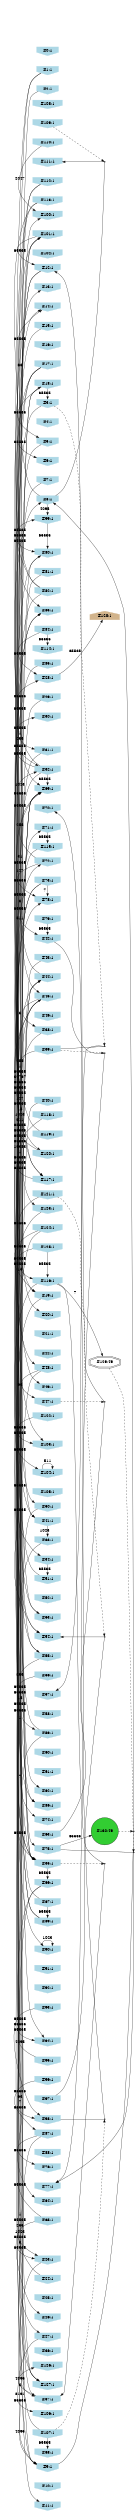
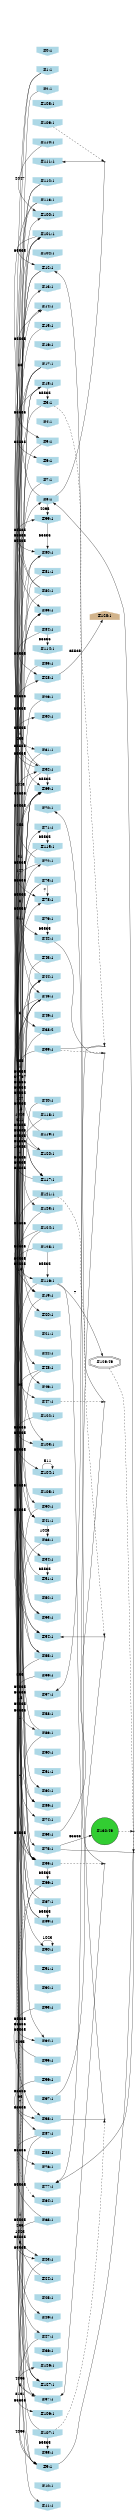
  digraph {
    rankdir=LR
    node [shape=invhouse style=filled color=lightblue]
    rankInputs [shape=circle style=invisible color=""]
    n2 [label="#0:1"]
    n3 [label="#1:1"]
    n4 [label="#2:1"]
    n5 [label="#3:1"]
    n6 [label="#4:1"]
    n7 [label="#5:1"]
    n8 [label="#6:1"]
    n9 [label="#7:1"]
    n10 [label="#8:1"]
    n11 [label="#9:1"]
    n12 [label="#10:1"]
    n13 [label="#11:1"]
    n14 [label="#12:1"]
    n15 [label="#13:1"]
    n16 [label="#14:1"]
    n17 [label="#15:1"]
    n18 [label="#16:1"]
    n19 [label="#17:1"]
    n20 [label="#18:1"]
    n21 [label="#19:1"]
    n22 [label="#20:1"]
    n23 [label="#21:1"]
    n24 [label="#22:1"]
    n25 [label="#23:1"]
    n26 [label="#24:1"]
    n27 [label="#25:1"]
    n28 [label="#26:1"]
    n29 [label="#27:1"]
    n30 [label="#28:1"]
    n31 [label="#29:1"]
    n32 [label="#30:1"]
    n33 [label="#31:1"]
    n34 [label="#32:1"]
    n35 [label="#33:1"]
    n36 [label="#34:1"]
    n37 [label="#35:1"]
    n38 [label="#36:1"]
    n39 [label="#37:1"]
-   n40 [label="#38:1"]
+   n40 [label="#38:2"]
    n41 [label="#39:1"]
    n42 [label="#40:1"]
    n43 [label="#41:1"]
    n44 [label="#42:1"]
    n45 [label="#43:1"]
    n46 [label="#44:1"]
    n47 [label="#45:1"]
    n48 [label="#46:1"]
    n49 [label="#47:1"]
    n50 [label="#48:1"]
    n51 [label="#49:1"]
    n52 [label="#50:1"]
    n53 [label="#51:1"]
    n54 [label="#52:1"]
    n55 [label="#53:1"]
    n56 [label="#54:1"]
    n57 [label="#55:1"]
    n58 [label="#56:1"]
    n59 [label="#57:1"]
    n60 [label="#58:1"]
    n61 [label="#59:1"]
    n62 [label="#60:1"]
    n63 [label="#61:1"]
    n64 [label="#62:1"]
    n65 [label="#63:1"]
    n66 [label="#64:1"]
    n67 [label="#65:1"]
    n68 [label="#66:1"]
    n69 [label="#67:1"]
    n70 [label="#68:1"]
    n71 [label="#69:1"]
    n72 [label="#70:1"]
    n73 [label="#71:1"]
    n74 [label="#72:1"]
    n75 [label="#73:1"]
    n76 [label="#74:1"]
    n77 [label="#75:1"]
    n78 [label="#76:1"]
    n79 [label="#77:1"]
    n80 [label="#78:1"]
    n81 [label="#79:1"]
    n82 [label="#80:1"]
    n83 [label="#81:1"]
    n84 [label="#82:1"]
    n85 [label="#83:1"]
    n86 [label="#84:1"]
    n87 [label="#85:1"]
    n88 [label="#86:1"]
    n89 [label="#87:1"]
    n90 [label="#88:1"]
    n91 [label="#89:1"]
    n92 [label="#90:1"]
    n93 [label="#91:1"]
    n94 [label="#92:1"]
    n95 [label="#93:1"]
    n96 [label="#94:1"]
    n97 [label="#95:1"]
    n98 [label="#96:1"]
    n99 [label="#97:1"]
    n100 [label="#98:1"]
    n101 [label="#99:1"]
    n102 [label="#100:1"]
    n103 [label="#101:1"]
    n104 [label="#102:1"]
    n105 [label="#103:1"]
    n106 [label="#104:1"]
    n107 [label="#105:1"]
    n108 [label="#106:1"]
    n109 [label="#107:1"]
    n110 [label="#108:1"]
    n111 [label="#109:1"]
    n112 [label="#110:1"]
    n113 [label="#111:1"]
    n114 [label="#112:1"]
    n115 [label="#113:1"]
    n116 [label="#114:1"]
    n117 [label="#115:1"]
    n118 [label="#116:1"]
    n119 [label="#117:1"]
    n120 [label="#118:1"]
    n121 [label="#119:1"]
    n122 [label="#120:1"]
    n123 [label="#121:1"]
    n124 [label="#122:1"]
    n125 [label="#123:1"]
    n126 [label="#124:1"]
    n127 [label="#125:1"]
    n128 [label="#126:1"]
    n129 [label="#127:1"]
    rankOutputs [shape=circle style=invisible color=""]
    n131 [color=tan label="#128:1" shape=house]
    133 [shape=point style="" color=""]
    137 [shape=point style="" color=""]
    135 [shape=point style="" color=""]
    134 [shape=point style="" color=""]
    132 [shape=point style="" color=""]
    136 [shape=point style="" color=""]
    n138 [fillcolor=limegreen label="#130:49" shape=circle color=""]
    140 [shape=point style="" color=""]
    138 [shape=point style="" color=""]
    139 [shape=point style="" color=""]
    n142 [label="#129:49" shape=doubleoctagon style="" color=""]
    subgraph sub_1 {
      rank=same
      rankInputs
      n2
      n3
      n4
      n5
      n6
      n7
      n8
      n9
      n10
      n11
      n12
      n13
      n14
      n15
      n16
      n17
      n18
      n19
      n20
      n21
      n22
      n23
      n24
      n25
      n26
      n27
      n28
      n29
      n30
      n31
      n32
      n33
      n34
      n35
      n36
      n37
      n38
      n39
      n40
      n41
      n42
      n43
      n44
      n45
      n46
      n47
      n48
      n49
      n50
      n51
      n52
      n53
      n54
      n55
      n56
      n57
      n58
      n59
      n60
      n61
      n62
      n63
      n64
      n65
      n66
      n67
      n68
      n69
      n70
      n71
      n72
      n73
      n74
      n75
      n76
      n77
      n78
      n79
      n80
      n81
      n82
      n83
      n84
      n85
      n86
      n87
      n88
      n89
      n90
      n91
      n92
      n93
      n94
      n95
      n96
      n97
      n98
      n99
      n100
      n101
      n102
      n103
      n104
      n105
      n106
      n107
      n108
      n109
      n110
      n111
      n112
      n113
      n114
      n115
      n116
      n117
      n118
      n119
      n120
      n121
      n122
      n123
      n124
      n125
      n126
      n127
      n128
      n129
    }
    subgraph sub_2 {
      rank=same
      rankOutputs
      n131
    }
    rankInputs -> n2 [style=invis]
    rankInputs -> rankOutputs [color=invis]
    n2 -> n3 [style=invis]
    n3 -> n4 [style=invis]
    n3 -> n47 [label=31]
    n3 -> n96 [label=65535]
    n4 -> n5 [style=invis]
    n4 -> n37 [label=1]
    n5 -> n6 [style=invis]
    n5 -> n119 [label=127]
    n5 -> 133 [style=dashed]
    n6 -> n7 [style=invis]
    n7 -> n8 [style=invis]
    n7 -> n71 [label=1]
    n8 -> n9 [style=invis]
    n9 -> n10 [style=invis]
    n9 -> n22 [label=65535]
    n10 -> n11 [style=invis]
    n10 -> n101 [label=4095]
    n10 -> n103 [label=63]
    n10 -> 137 [dir=none]
    n11 -> n12 [style=invis]
    n11 -> n20 [label=65535]
    n11 -> 135 [dir=none]
    n12 -> n13 [style=invis]
    n13 -> n14 [style=invis]
    n14 -> n15 [style=invis]
    n14 -> n57 [label=65535]
    n14 -> n88 [label=32767]
    n15 -> n16 [style=invis]
    n16 -> n17 [style=invis]
    n17 -> n18 [style=invis]
    n17 -> n34 [label=65535]
    n18 -> n19 [style=invis]
    n19 -> n20 [style=invis]
    n19 -> n33 [label=255]
    n19 -> n77 [label=65535]
    n19 -> n85 [label=65535]
    n20 -> n5 [label=65535]
    n20 -> n7 [label=65535]
    n20 -> n13 [label=15]
    n20 -> n21 [style=invis]
    n21 -> n22 [style=invis]
    n21 -> n36 [label=65535]
    n22 -> n23 [style=invis]
    n23 -> n24 [style=invis]
    n24 -> n25 [style=invis]
    n25 -> n11 [label=4095]
    n25 -> n26 [style=invis]
    n26 -> n27 [style=invis]
    n26 -> n46 [label=65535]
    n27 -> n28 [style=invis]
    n28 -> n29 [style=invis]
    n29 -> n30 [style=invis]
    n29 -> n108 [label=65535]
    n30 -> n31 [style=invis]
    n30 -> n131 [label=65535]
    n31 -> n32 [style=invis]
    n31 -> n118 [label=15]
    n32 -> n33 [style=invis]
    n33 -> n34 [style=invis]
    n33 -> n37 [label=65535]
    n34 -> n10 [label=65535]
    n34 -> n16 [label=65535]
    n34 -> n35 [style=invis]
    n34 -> n44 [label=511]
    n34 -> n71 [label=65535]
    n35 -> n36 [style=invis]
    n35 -> n37 [label=65535]
    n36 -> n37 [style=invis]
    n36 -> n53 [label=65535]
    n37 -> n38 [style=invis]
    n37 -> n68 [label=65535]
    n37 -> n103 [label=3]
    n37 -> 134 [style=dashed]
    n38 -> n39 [style=invis]
    n39 -> n40 [style=invis]
    n39 -> n128 [label=4095]
    n40 -> n41 [style=invis]
    n40 -> n125 [label=15]
    n41 -> n42 [style=invis]
    n41 -> n119 [label=255]
    n41 -> 133 [dir=none]
    n41 -> 132 [style=dashed]
    n42 -> n39 [label=1]
    n42 -> n43 [style=invis]
    n43 -> n35 [label=1023]
    n43 -> n44 [style=invis]
    n44 -> n45 [style=invis]
    n44 -> 132 [dir=none]
    n45 -> n46 [style=invis]
    n45 -> n129 [label=255]
    n46 -> n15 [label=65535]
    n46 -> n39 [label=3]
    n46 -> n47 [style=invis]
    n47 -> n40 [label=3]
    n47 -> n43 [label=1023]
    n47 -> n48 [style=invis]
    n47 -> n64 [label=1]
    n48 -> n49 [style=invis]
    n49 -> n50 [style=invis]
    n49 -> 136 [style=dashed]
    n50 -> n25 [label=65535]
    n50 -> n49 [label=63]
    n50 -> n51 [style=invis]
    n51 -> n52 [style=invis]
    n52 -> n53 [style=invis]
    n52 -> n61 [label=1]
    n53 -> n47 [label=65535]
    n53 -> n54 [style=invis]
    n54 -> n55 [style=invis]
    n55 -> n56 [style=invis]
    n55 -> n85 [label=65535]
    n56 -> n57 [style=invis]
    n57 -> n34 [label=1023]
    n57 -> n58 [style=invis]
    n57 -> n88 [label=255]
    n58 -> n59 [style=invis]
    n58 -> n92 [label=65535]
    n59 -> n60 [style=invis]
    n60 -> n61 [style=invis]
    n61 -> n30 [label=65535]
    n61 -> n62 [style=invis]
    n61 -> n76 [label=7]
    n62 -> n63 [style=invis]
    n63 -> n64 [style=invis]
    n64 -> n65 [style=invis]
    n65 -> n66 [style=invis]
    n65 -> 136 [dir=none]
    n66 -> n67 [style=invis]
    n67 -> n28 [label=1023]
    n67 -> n68 [style=invis]
    n67 -> n71 [label=65535]
    n68 -> n25 [label=65535]
-   n68 -> n66 [label=63]
+   n68 -> n66 [label=63 style=dashed]
    n68 -> n69 [style=invis]
    n69 -> n70 [style=invis]
    n69 -> n73 [label=511]
    n69 -> n91 [label=65535]
    n70 -> n71 [style=invis]
    n71 -> n29 [label=3]
    n71 -> n72 [style=invis]
    n71 -> n100 [label=65535]
    n72 -> n73 [style=invis]
    n73 -> n74 [style=invis]
    n73 -> n117 [label=65535]
    n74 -> n71 [label=255]
    n74 -> n75 [style=invis]
    n74 -> n80 [label=65535]
    n75 -> n76 [style=invis]
    n75 -> n80 [label=7]
    n75 -> n105 [label=65535]
    n75 -> n106 [label=65535]
    n76 -> n77 [style=invis]
    n77 -> n78 [style=invis]
    n77 -> n138 [label=65535]
    n77 -> 140 [dir=none]
    n78 -> n79 [style=invis]
    n79 -> n80 [style=invis]
    n80 -> n81 [style=invis]
    n81 -> n44 [label=65535]
    n81 -> n82 [style=invis]
    n82 -> n83 [style=invis]
    n82 -> n122 [label=65535]
    n83 -> n84 [style=invis]
    n83 -> n129 [label=7]
    n84 -> n16 [label=65535]
    n84 -> n43 [label=65535]
    n84 -> n85 [style=invis]
    n84 -> n101 [label=65535]
    n85 -> n86 [style=invis]
    n86 -> n30 [label=65535]
    n86 -> n87 [style=invis]
    n86 -> n116 [label=65535]
    n87 -> n37 [label=65535]
    n87 -> n88 [style=invis]
    n88 -> n89 [style=invis]
    n89 -> n11 [label=8191]
    n89 -> n78 [label=65535]
    n89 -> n90 [style=invis]
    n90 -> n91 [style=invis]
    n91 -> n74 [label=127]
    n91 -> n85 [label=65535]
    n91 -> n92 [style=invis]
    n92 -> n92 [label=1023]
    n92 -> n93 [style=invis]
    n93 -> n94 [style=invis]
    n94 -> n95 [style=invis]
    n95 -> n96 [style=invis]
    n95 -> n100 [label=65535]
    n96 -> n97 [style=invis]
    n97 -> n98 [style=invis]
    n97 -> n102 [label=4095]
    n98 -> n89 [label=65535]
    n98 -> n99 [style=invis]
    n99 -> n100 [style=invis]
    n99 -> 138 [dir=none]
    n100 -> n101 [style=invis]
    n100 -> 139 [dir=none]
    n101 -> n82 [label=65535]
    n101 -> n102 [style=invis]
    n102 -> n103 [style=invis]
    n103 -> n14 [label=65535]
    n103 -> n96 [label=65535]
    n103 -> n104 [style=invis]
    n104 -> n105 [style=invis]
    n105 -> n106 [style=invis]
    n106 -> n106 [label=511]
    n106 -> n107 [style=invis]
    n107 -> n108 [style=invis]
    n108 -> n109 [style=invis]
    n109 -> n70 [label=65535]
    n109 -> n82 [label=65535]
    n109 -> n110 [style=invis]
    n109 -> 139 [style=dashed]
    n110 -> n111 [style=invis]
    n111 -> n112 [style=invis]
    n111 -> 137 [style=dashed]
    n112 -> n102 [label=2047]
    n112 -> n113 [style=invis]
    n113 -> n114 [style=invis]
    n114 -> n11 [label=65535]
    n114 -> n55 [label=65535]
    n114 -> n115 [style=invis]
    n115 -> n8 [label=65535]
    n115 -> n82 [label=65535]
    n115 -> n116 [style=invis]
    n116 -> n117 [style=invis]
    n117 -> n21 [label=65535]
    n117 -> n118 [style=invis]
    n118 -> n56 [label=65535]
    n118 -> n119 [style=invis]
    n118 -> 134 [dir=none]
    n118 -> n142 [label=7]
    n119 -> n46 [label=65535]
    n119 -> n120 [style=invis]
    n120 -> n105 [label=16383]
    n120 -> n121 [style=invis]
    n121 -> n71 [label=65535]
    n121 -> n122 [style=invis]
    n122 -> n80 [label=65535]
    n122 -> n123 [style=invis]
    n123 -> n52 [label=65535]
    n123 -> n124 [style=invis]
    n123 -> 138 [style=dashed]
    n124 -> n56 [label=65535]
    n124 -> n125 [style=invis]
    n125 -> n50 [label=65535]
    n125 -> n126 [style=invis]
    n126 -> n21 [label=65535]
    n126 -> n37 [label=65535]
    n126 -> n127 [style=invis]
    n127 -> n51 [label=65535]
    n127 -> n118 [label=65535]
    n127 -> n128 [style=invis]
    n128 -> n129 [style=invis]
    n129 -> n32 [label=65535]
    rankOutputs -> n131 [style=invis]
    133 -> n59
    137 -> n113
    135 -> n10
    134 -> n39
    132 -> n79
    136 -> n14
    n138 -> 135 [style=dashed]
    140 -> n79
    138 -> n56
    139 -> n72
    n142 -> 140 [style=dashed]
  }
